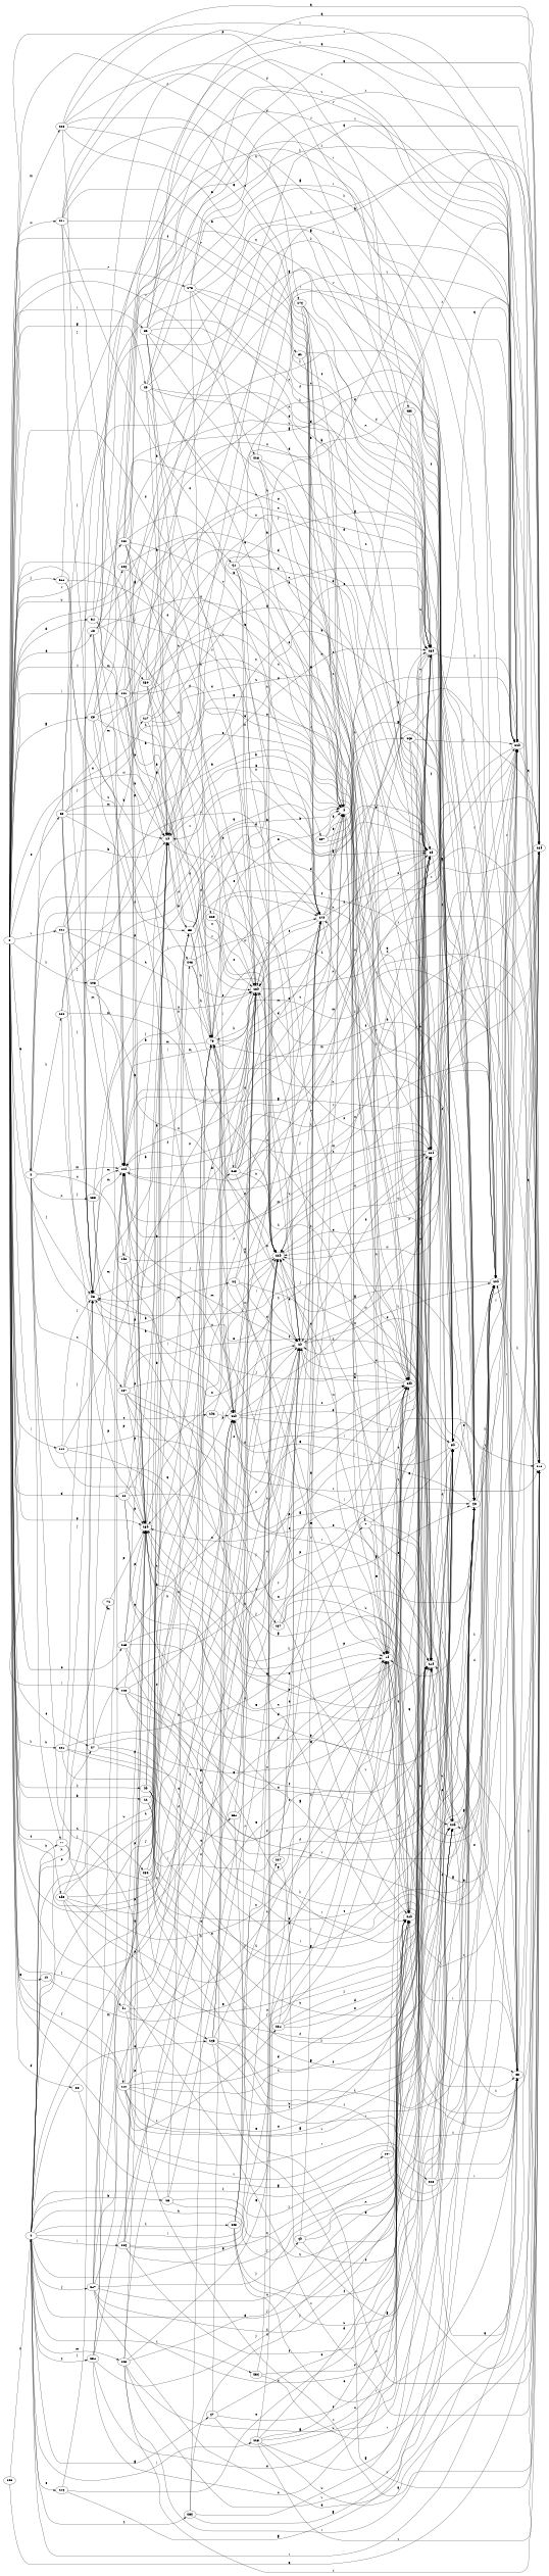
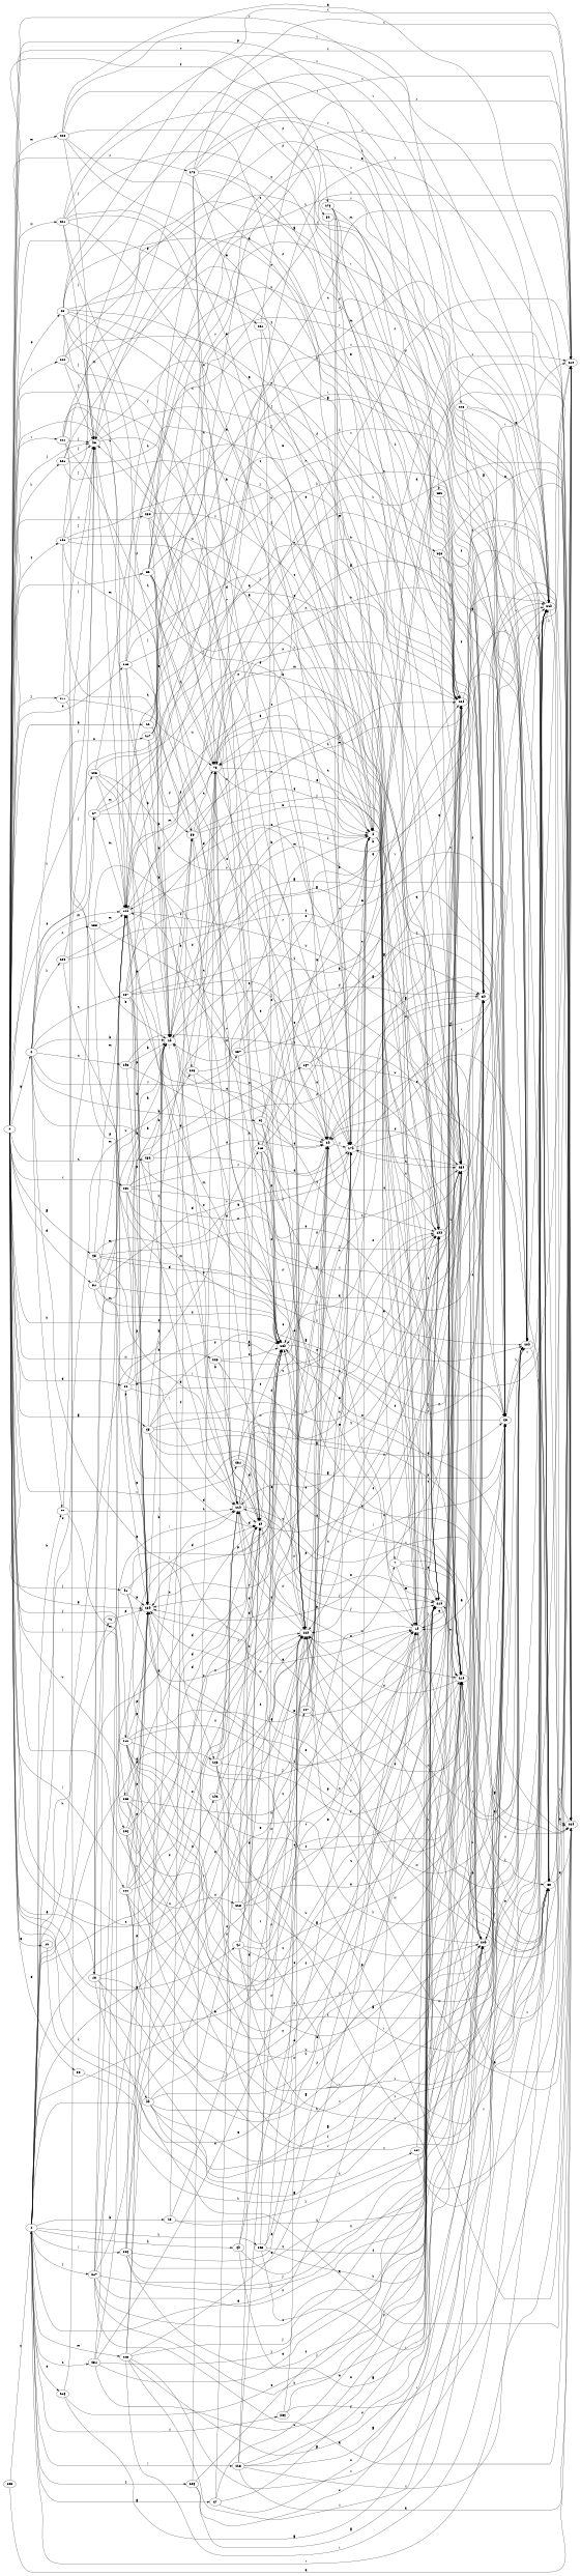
  strict digraph {
    fontname="DejaVu Sans"
    rankdir=LR
    node [fontname="DejaVu Sans"]
    edge [fontname="DejaVu Sans"]
    0
    2
    7
    11
    23
    27
    33
    34
    35
    41
    48
    51
    63
    64
    65
    82
    94
    98
    99
    103
    104
    111
    112
    113
    123
    145
    152
    154
    159
    176
    178
    189
    192
    195
    206
    208
    214
    215
    218
    224
    225
    229
    230
    232
    234
    241
    244
    245
    252
    77
    165
    16
    19
    108
    129
    135
    137
    147
    167
    168
    198
    237
    49
    88
    149
    259
    58
    240
    68
    9
    139
    199
    109
    179
    169
    119
    219
    59
    29
    39
    249
    78
    209
    1
    15
    67
    69
    71
    105
    107
    115
    116
    117
    125
    146
    236
    247
    254
    256
    133
    0 -> 2 [label=a]
    0 -> 7 [label=a]
    0 -> 11 [label=b]
    0 -> 23 [label=c]
    0 -> 27 [label=c]
    0 -> 33 [label=d]
    0 -> 34 [label=d]
    0 -> 35 [label=d]
    0 -> 41 [label=e]
    0 -> 48 [label=e]
    0 -> 51 [label=f]
    0 -> 63 [label=g]
    0 -> 64 [label=g]
    0 -> 65 [label=g]
    0 -> 82 [label=i]
    0 -> 94 [label=j]
    0 -> 98 [label=j]
    0 -> 99 [label=k]
    0 -> 103 [label=k]
    0 -> 104 [label=k]
    0 -> 111 [label=l]
    0 -> 112 [label=l]
    0 -> 113 [label=l]
    0 -> 123 [label=m]
    0 -> 145 [label=o]
    0 -> 152 [label=p]
    0 -> 154 [label=p]
    0 -> 159 [label=p]
    0 -> 176 [label=r]
    0 -> 178 [label=r]
    0 -> 189 [label=s]
    0 -> 192 [label=t]
    0 -> 195 [label=t]
    0 -> 206 [label=u]
    0 -> 208 [label=u]
    0 -> 214 [label=v]
    0 -> 215 [label=v]
    0 -> 218 [label=v]
    0 -> 224 [label=w]
    0 -> 225 [label=w]
    0 -> 229 [label=w]
    0 -> 230 [label=x]
    0 -> 232 [label=x]
    0 -> 234 [label=x]
    0 -> 241 [label=y]
    0 -> 244 [label=y]
    0 -> 245 [label=y]
    0 -> 252 [label=z]
    2 -> 77 [label=h]
    2 -> 165 [label=q]
    2 -> 16 [label=b]
    2 -> 19 [label=b]
    2 -> 108 [label=k]
    2 -> 129 [label=m]
    2 -> 135 [label=n]
    2 -> 137 [label=n]
    2 -> 147 [label=o]
    2 -> 167 [label=q]
    2 -> 168 [label=q]
    2 -> 198 [label=t]
    2 -> 237 [label=x]
    7 -> 49 [label=e]
    7 -> 88 [label=i]
    7 -> 149 [label=o]
    7 -> 259 [label=z]
    11 -> 19 [label=b]
    11 -> 58 [label=f]
    11 -> 240 [label=x]
    11 -> 68 [label=g]
    23 -> 98 [label=j]
    23 -> 229 [label=w]
    23 -> 129 [label=m]
    23 -> 49 [label=e]
    23 -> 88 [label=i]
    23 -> 259 [label=z]
    23 -> 58 [label=f]
    23 -> 240 [label=x]
    23 -> 9 [label=a]
    23 -> 139 [label=n]
    27 -> 129 [label=m]
    27 -> 88 [label=i]
    27 -> 139 [label=n]
    27 -> 199 [label=t]
    27 -> 109 [label=k]
    33 -> 159 [label=p]
    33 -> 19 [label=b]
    33 -> 49 [label=e]
    33 -> 68 [label=g]
    33 -> 9 [label=a]
    33 -> 199 [label=t]
    34 -> 189 [label=s]
    34 -> 19 [label=b]
    34 -> 129 [label=m]
    34 -> 68 [label=g]
    34 -> 109 [label=k]
    34 -> 179 [label=r]
    35 -> 68 [label=g]
    41 -> 49 [label=e]
    48 -> 19 [label=b]
    48 -> 129 [label=m]
    48 -> 49 [label=e]
    48 -> 68 [label=g]
    48 -> 139 [label=n]
    48 -> 169 [label=q]
    48 -> 119 [label=l]
    48 -> 219 [label=v]
    51 -> 179 [label=r]
    51 -> 59 [label=f]
    63 -> 189 [label=s]
    63 -> 19 [label=b]
    63 -> 88 [label=i]
    63 -> 149 [label=o]
    63 -> 68 [label=g]
    63 -> 139 [label=n]
    63 -> 169 [label=q]
    63 -> 39 [label=d]
    64 -> 189 [label=s]
    64 -> 229 [label=w]
    64 -> 49 [label=e]
    64 -> 259 [label=z]
    64 -> 68 [label=g]
    64 -> 219 [label=v]
    64 -> 39 [label=d]
    65 -> 129 [label=m]
    65 -> 240 [label=x]
    65 -> 9 [label=a]
    65 -> 109 [label=k]
    65 -> 169 [label=q]
    65 -> 119 [label=l]
    65 -> 39 [label=d]
    82 -> 19 [label=b]
    82 -> 88 [label=i]
    82 -> 240 [label=x]
    82 -> 9 [label=a]
    82 -> 139 [label=n]
    82 -> 219 [label=v]
    82 -> 59 [label=f]
    82 -> 39 [label=d]
    82 -> 249 [label=y]
    82 -> 78 [label=h]
    94 -> 159 [label=p]
    94 -> 229 [label=w]
    94 -> 240 [label=x]
    94 -> 199 [label=t]
    94 -> 209 [label=u]
    98 -> 129 [label=m]
    98 -> 179 [label=r]
    98 -> 219 [label=v]
    98 -> 249 [label=y]
    99 -> 229 [label=w]
    99 -> 19 [label=b]
    99 -> 259 [label=z]
    99 -> 68 [label=g]
    99 -> 109 [label=k]
    99 -> 59 [label=f]
    99 -> 209 [label=h]
    103 -> 189 [label=s]
    103 -> 129 [label=m]
    103 -> 149 [label=o]
    103 -> 109 [label=k]
    103 -> 179 [label=r]
    103 -> 119 [label=l]
    104 -> 98 [label=j]
    104 -> 88 [label=i]
    104 -> 199 [label=t]
    104 -> 59 [label=f]
    104 -> 249 [label=y]
    111 -> 159 [label=p]
    111 -> 189 [label=s]
    111 -> 229 [label=w]
    111 -> 149 [label=o]
    111 -> 139 [label=n]
    111 -> 199 [label=t]
    111 -> 109 [label=k]
    111 -> 39 [label=d]
    112 -> 98 [label=j]
    112 -> 68 [label=g]
    112 -> 9 [label=a]
    112 -> 139 [label=n]
    112 -> 109 [label=k]
    113 -> 159 [label=p]
    113 -> 149 [label=o]
    113 -> 199 [label=t]
    113 -> 109 [label=k]
    113 -> 59 [label=f]
    113 -> 39 [label=d]
    123 -> 98 [label=j]
    123 -> 49 [label=e]
    123 -> 9 [label=a]
    123 -> 199 [label=t]
    123 -> 169 [label=q]
    123 -> 219 [label=v]
    123 -> 59 [label=f]
    145 -> 159 [label=p]
    145 -> 19 [label=b]
    145 -> 88 [label=i]
    145 -> 149 [label=o]
    145 -> 139 [label=n]
    145 -> 219 [label=v]
    145 -> 29 [label=c]
    152 -> 259 [label=z]
    152 -> 59 [label=f]
    154 -> 189 [label=s]
    154 -> 49 [label=e]
    154 -> 240 [label=x]
    159 -> 19 [label=b]
    159 -> 49 [label=e]
    159 -> 149 [label=o]
    159 -> 179 [label=r]
    176 -> 259 [label=z]
    176 -> 9 [label=a]
    176 -> 139 [label=n]
    176 -> 199 [label=t]
    176 -> 179 [label=b]
    178 -> 240 [label=x]
    178 -> 9 [label=a]
    178 -> 139 [label=n]
    178 -> 109 [label=k]
    178 -> 219 [label=v]
    178 -> 59 [label=f]
    178 -> 39 [label=d]
    178 -> 78 [label=h]
    189 -> 229 [label=w]
    189 -> 129 [label=m]
    189 -> 240 [label=x]
    189 -> 169 [label=q]
    189 -> 78 [label=h]
    192 -> 229 [label=w]
    192 -> 119 [label=l]
    192 -> 219 [label=v]
    195 -> 98 [label=j]
    195 -> 229 [label=w]
    195 -> 49 [label=e]
    195 -> 259 [label=z]
    195 -> 240 [label=x]
    195 -> 249 [label=y]
    195 -> 78 [label=h]
    206 -> 159 [label=p]
    206 -> 179 [label=r]
    206 -> 219 [label=v]
    206 -> 39 [label=d]
    206 -> 209 [label=u]
    208 -> 189 [label=s]
    208 -> 199 [label=t]
    208 -> 59 [label=f]
    208 -> 78 [label=h]
    214 -> 98 [label=j]
    214 -> 159 [label=p]
    214 -> 229 [label=w]
    214 -> 139 [label=n]
    214 -> 179 [label=r]
    214 -> 78 [label=h]
    215 -> 88 [label=i]
    215 -> 68 [label=g]
    215 -> 169 [label=q]
    215 -> 59 [label=f]
    218 -> 229 [label=w]
    218 -> 149 [label=o]
    218 -> 199 [label=t]
    218 -> 219 [label=v]
    218 -> 39 [label=d]
    224 -> 98 [label=j]
    224 -> 9 [label=a]
    224 -> 139 [label=n]
    224 -> 179 [label=r]
    224 -> 219 [label=v]
    224 -> 59 [label=f]
    224 -> 29 [label=c]
    224 -> 78 [label=h]
    225 -> 189 [label=s]
    225 -> 229 [label=w]
    225 -> 139 [label=n]
    225 -> 119 [label=l]
    229 -> 98 [label=j]
    229 -> 119 [label=l]
    229 -> 219 [label=v]
    229 -> 29 [label=c]
    230 -> 229 [label=w]
    230 -> 19 [label=b]
    230 -> 149 [label=o]
    230 -> 199 [label=t]
    230 -> 219 [label=v]
    230 -> 29 [label=c]
    232 -> 159 [label=p]
    232 -> 189 [label=s]
    232 -> 19 [label=b]
    232 -> 149 [label=o]
    232 -> 68 [label=g]
    232 -> 9 [label=a]
    232 -> 179 [label=r]
    232 -> 219 [label=v]
    232 -> 29 [label=c]
    234 -> 149 [label=o]
    234 -> 199 [label=t]
    234 -> 29 [label=c]
    234 -> 39 [label=d]
    234 -> 249 [label=y]
    241 -> 159 [label=p]
    241 -> 49 [label=e]
    241 -> 88 [label=i]
    241 -> 149 [label=o]
    241 -> 259 [label=z]
    241 -> 68 [label=g]
    241 -> 219 [label=v]
    241 -> 59 [label=f]
    241 -> 39 [label=d]
    241 -> 249 [label=y]
    244 -> 98 [label=j]
    244 -> 189 [label=s]
    244 -> 19 [label=b]
    244 -> 139 [label=n]
    245 -> 189 [label=s]
    245 -> 229 [label=w]
    245 -> 149 [label=o]
    245 -> 259 [label=z]
    245 -> 9 [label=a]
    245 -> 139 [label=n]
    245 -> 169 [label=q]
    245 -> 29 [label=c]
    252 -> 19 [label=b]
    252 -> 149 [label=o]
    252 -> 119 [label=l]
    252 -> 59 [label=f]
    77 -> 98 [label=j]
    77 -> 139 [label=n]
    77 -> 119 [label=l]
    165 -> 189 [label=s]
    165 -> 88 [label=i]
    165 -> 240 [label=x]
    165 -> 199 [label=t]
    165 -> 109 [label=k]
    165 -> 119 [label=l]
    165 -> 59 [label=f]
    16 -> 189 [label=s]
    16 -> 49 [label=e]
    16 -> 68 [label=g]
    16 -> 169 [label=q]
    16 -> 29 [label=c]
    19 -> 58 [label=f]
    19 -> 9 [label=a]
    19 -> 169 [label=q]
    19 -> 29 [label=c]
    108 -> 98 [label=j]
    108 -> 68 [label=g]
    108 -> 139 [label=n]
    108 -> 39 [label=d]
    129 -> 159 [label=p]
    129 -> 240 [label=x]
    129 -> 109 [label=k]
    129 -> 39 [label=d]
    129 -> 209 [label=u]
    135 -> 159 [label=p]
    135 -> 129 [label=m]
    135 -> 179 [label=r]
    135 -> 249 [label=y]
    137 -> 159 [label=p]
    137 -> 189 [label=s]
    137 -> 88 [label=i]
    137 -> 149 [label=o]
    137 -> 259 [label=z]
    137 -> 240 [label=x]
    137 -> 68 [label=g]
    137 -> 59 [label=f]
    137 -> 29 [label=c]
    147 -> 19 [label=b]
    147 -> 9 [label=a]
    147 -> 139 [label=n]
    147 -> 109 [label=k]
    147 -> 169 [label=q]
    147 -> 219 [label=v]
    167 -> 68 [label=g]
    167 -> 169 [label=q]
    167 -> 29 [label=c]
    167 -> 209 [label=u]
    168 -> 149 [label=o]
    168 -> 259 [label=z]
    168 -> 68 [label=g]
    168 -> 169 [label=q]
    168 -> 219 [label=v]
    168 -> 59 [label=f]
    198 -> 159 [label=p]
    198 -> 19 [label=b]
    198 -> 259 [label=z]
    198 -> 249 [label=y]
    237 -> 68 [label=g]
    237 -> 9 [label=a]
    237 -> 219 [label=v]
    237 -> 39 [label=d]
    49 -> 229 [label=w]
    49 -> 88 [label=i]
    49 -> 240 [label=x]
-   49 -> 139 [label=l]
+   49 -> 139 [label=n]
    49 -> 199 [label=t]
    49 -> 249 [label=y]
    88 -> 149 [label=o]
    88 -> 240 [label=x]
    88 -> 169 [label=q]
    88 -> 249 [label=y]
    149 -> 229 [label=w]
    149 -> 59 [label=f]
    149 -> 209 [label=u]
    259 -> 159 [label=p]
    259 -> 189 [label=s]
    259 -> 229 [label=w]
    259 -> 129 [label=m]
    259 -> 49 [label=e]
    259 -> 179 [label=r]
    259 -> 219 [label=v]
    259 -> 29 [label=c]
    58 -> 98 [label=j]
    58 -> 19 [label=b]
    58 -> 68 [label=g]
    58 -> 9 [label=a]
    58 -> 29 [label=c]
    58 -> 39 [label=d]
    58 -> 249 [label=y]
    58 -> 78 [label=h]
    240 -> 129 [label=m]
    240 -> 109 [label=k]
    68 -> 159 [label=p]
    68 -> 189 [label=s]
    68 -> 19 [label=b]
    68 -> 49 [label=e]
    68 -> 109 [label=k]
    68 -> 119 [label=l]
    68 -> 219 [label=v]
    68 -> 29 [label=c]
    9 -> 7 [label=a]
    9 -> 19 [label=b]
    9 -> 259 [label=z]
    9 -> 240 [label=x]
    9 -> 199 [label=t]
    139 -> 229 [label=w]
    139 -> 129 [label=m]
    139 -> 219 [label=v]
    139 -> 59 [label=f]
    199 -> 98 [label=j]
    199 -> 259 [label=z]
    199 -> 139 [label=n]
    199 -> 29 [label=c]
    199 -> 78 [label=h]
    109 -> 98 [label=j]
    109 -> 229 [label=w]
    109 -> 88 [label=i]
    109 -> 149 [label=o]
    109 -> 219 [label=v]
    109 -> 209 [label=u]
    179 -> 189 [label=s]
    179 -> 88 [label=i]
    179 -> 259 [label=z]
    179 -> 240 [label=x]
    179 -> 9 [label=a]
    169 -> 159 [label=p]
    169 -> 189 [label=s]
    169 -> 229 [label=w]
    169 -> 19 [label=b]
    169 -> 129 [label=m]
    169 -> 49 [label=e]
    169 -> 29 [label=c]
    119 -> 189 [label=s]
    119 -> 129 [label=m]
    119 -> 149 [label=o]
    119 -> 259 [label=z]
    119 -> 240 [label=x]
    119 -> 199 [label=t]
    119 -> 39 [label=d]
    219 -> 229 [label=w]
    219 -> 129 [label=m]
    219 -> 169 [label=q]
    59 -> 159 [label=p]
    59 -> 119 [label=l]
    59 -> 219 [label=v]
    59 -> 29 [label=c]
    59 -> 78 [label=h]
    29 -> 159 [label=p]
    29 -> 129 [label=m]
    29 -> 109 [label=k]
    29 -> 179 [label=r]
    39 -> 189 [label=s]
    39 -> 229 [label=w]
    39 -> 19 [label=b]
    39 -> 59 [label=f]
-   249 -> 39 [label=y]
+   39 -> 249 [label=y]
    249 -> 159 [label=p]
    249 -> 149 [label=o]
    249 -> 78 [label=h]
    78 -> 129 [label=m]
    78 -> 49 [label=e]
    78 -> 259 [label=z]
    78 -> 240 [label=x]
    78 -> 9 [label=a]
    78 -> 109 [label=k]
    78 -> 179 [label=r]
    78 -> 119 [label=l]
    209 -> 229 [label=w]
    209 -> 149 [label=o]
    209 -> 240 [label=x]
    209 -> 68 [label=g]
    209 -> 109 [label=k]
    209 -> 119 [label=l]
    209 -> 78 [label=h]
    1 -> 27 [label=c]
    1 -> 189 [label=s]
    1 -> 208 [label=u]
    1 -> 245 [label=y]
    1 -> 77 [label=h]
    1 -> 165 [label=q]
    1 -> 49 [label=e]
    1 -> 88 [label=i]
    1 -> 179 [label=r]
    1 -> 29 [label=c]
    1 -> 39 [label=d]
    1 -> 15 [label=b]
    1 -> 67 [label=g]
    1 -> 69 [label=h]
    1 -> 71 [label=h]
    1 -> 105 [label=k]
    1 -> 107 [label=k]
    1 -> 115 [label=l]
    1 -> 116 [label=l]
    1 -> 117 [label=l]
    1 -> 125 [label=m]
    1 -> 146 [label=o]
    1 -> 236 [label=x]
    1 -> 247 [label=y]
    1 -> 254 [label=z]
    1 -> 256 [label=z]
    15 -> 259 [label=z]
    15 -> 58 [label=f]
    15 -> 179 [label=r]
    15 -> 249 [label=y]
    67 -> 149 [label=o]
    67 -> 119 [label=l]
    67 -> 59 [label=f]
    67 -> 209 [label=u]
    69 -> 68 [label=g]
    69 -> 139 [label=n]
    69 -> 179 [label=r]
    69 -> 39 [label=d]
    71 -> 159 [label=p]
    105 -> 189 [label=s]
    105 -> 88 [label=i]
    105 -> 9 [label=a]
    105 -> 179 [label=r]
    105 -> 59 [label=f]
    105 -> 209 [label=u]
    107 -> 199 [label=t]
    107 -> 219 [label=v]
    115 -> 229 [label=w]
    115 -> 149 [label=o]
    115 -> 240 [label=x]
    115 -> 68 [label=g]
    115 -> 169 [label=q]
    115 -> 39 [label=d]
    115 -> 209 [label=u]
    116 -> 159 [label=p]
    116 -> 229 [label=w]
    116 -> 49 [label=e]
    116 -> 199 [label=t]
    116 -> 59 [label=f]
    116 -> 249 [label=y]
    116 -> 78 [label=h]
    117 -> 9 [label=a]
    117 -> 59 [label=f]
    117 -> 29 [label=c]
    125 -> 159 [label=p]
    125 -> 49 [label=e]
    125 -> 88 [label=i]
    125 -> 240 [label=x]
    125 -> 68 [label=g]
    125 -> 219 [label=v]
    125 -> 29 [label=c]
    125 -> 249 [label=y]
    146 -> 98 [label=j]
    146 -> 149 [label=o]
    146 -> 68 [label=g]
    236 -> 229 [label=w]
    236 -> 88 [label=i]
    236 -> 59 [label=f]
    247 -> 189 [label=s]
    247 -> 129 [label=m]
    247 -> 259 [label=z]
    247 -> 139 [label=n]
    247 -> 169 [label=q]
    247 -> 119 [label=l]
    247 -> 29 [label=c]
    247 -> 249 [label=y]
    247 -> 209 [label=u]
    254 -> 129 [label=m]
    254 -> 149 [label=o]
    254 -> 29 [label=c]
    254 -> 249 [label=y]
    254 -> 78 [label=h]
    254 -> 209 [label=u]
    256 -> 68 [label=g]
    256 -> 249 [label=y]
    256 -> 78 [label=h]
    256 -> 209 [label=u]
    133 -> 169 [label=q]
    133 -> 1 [label=n]
  }
